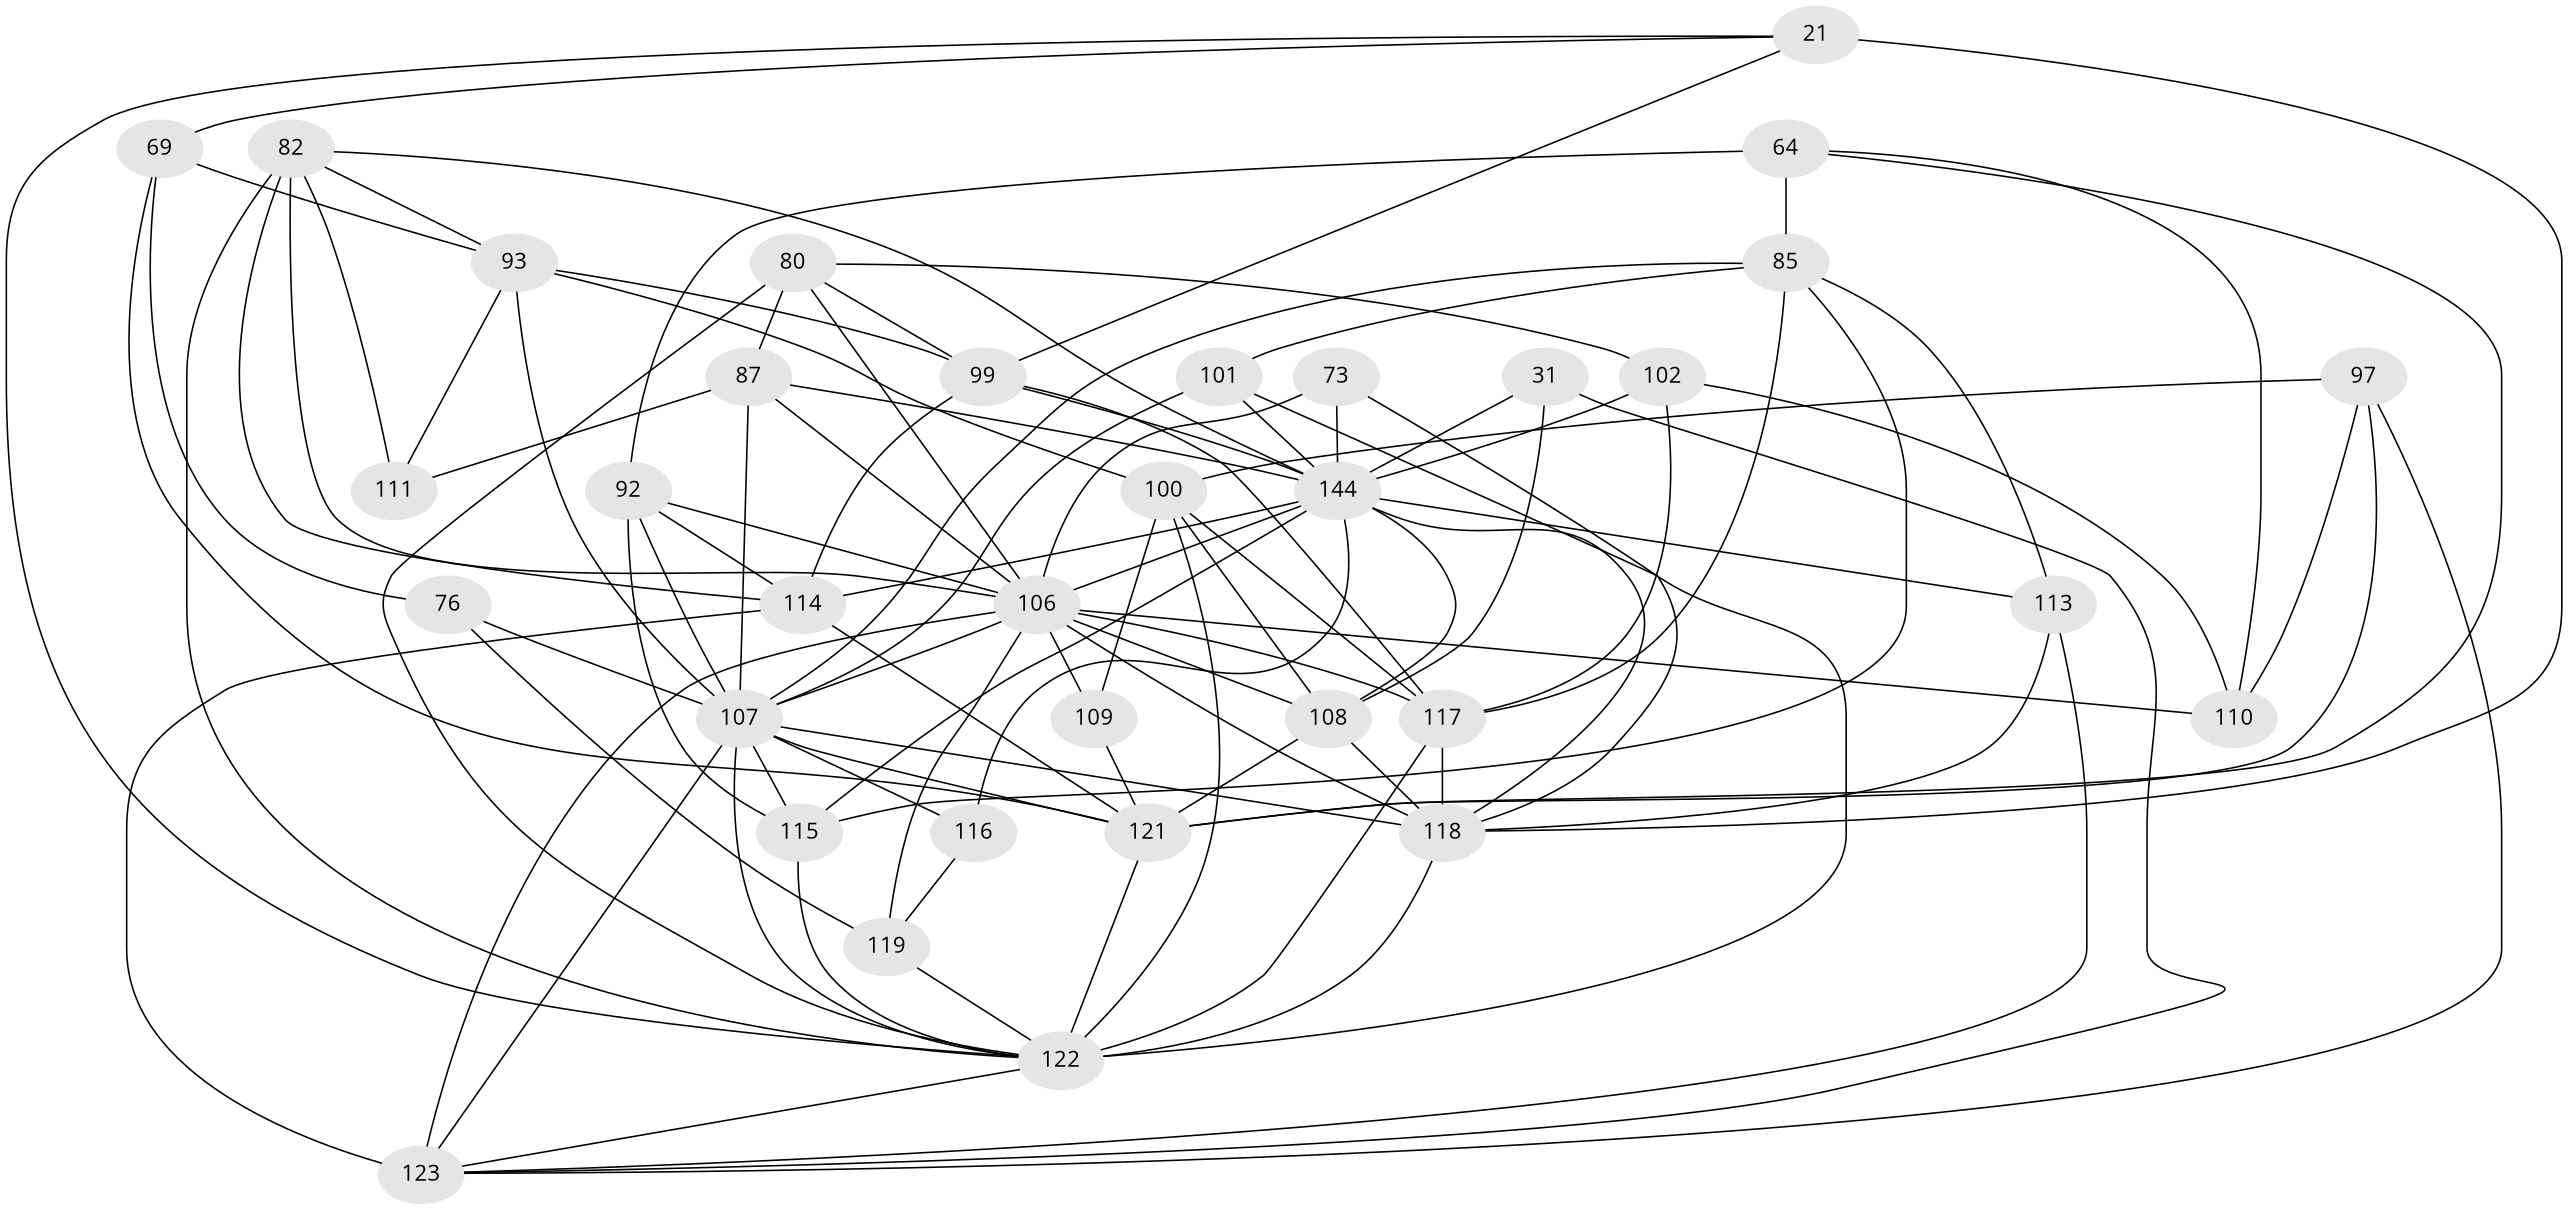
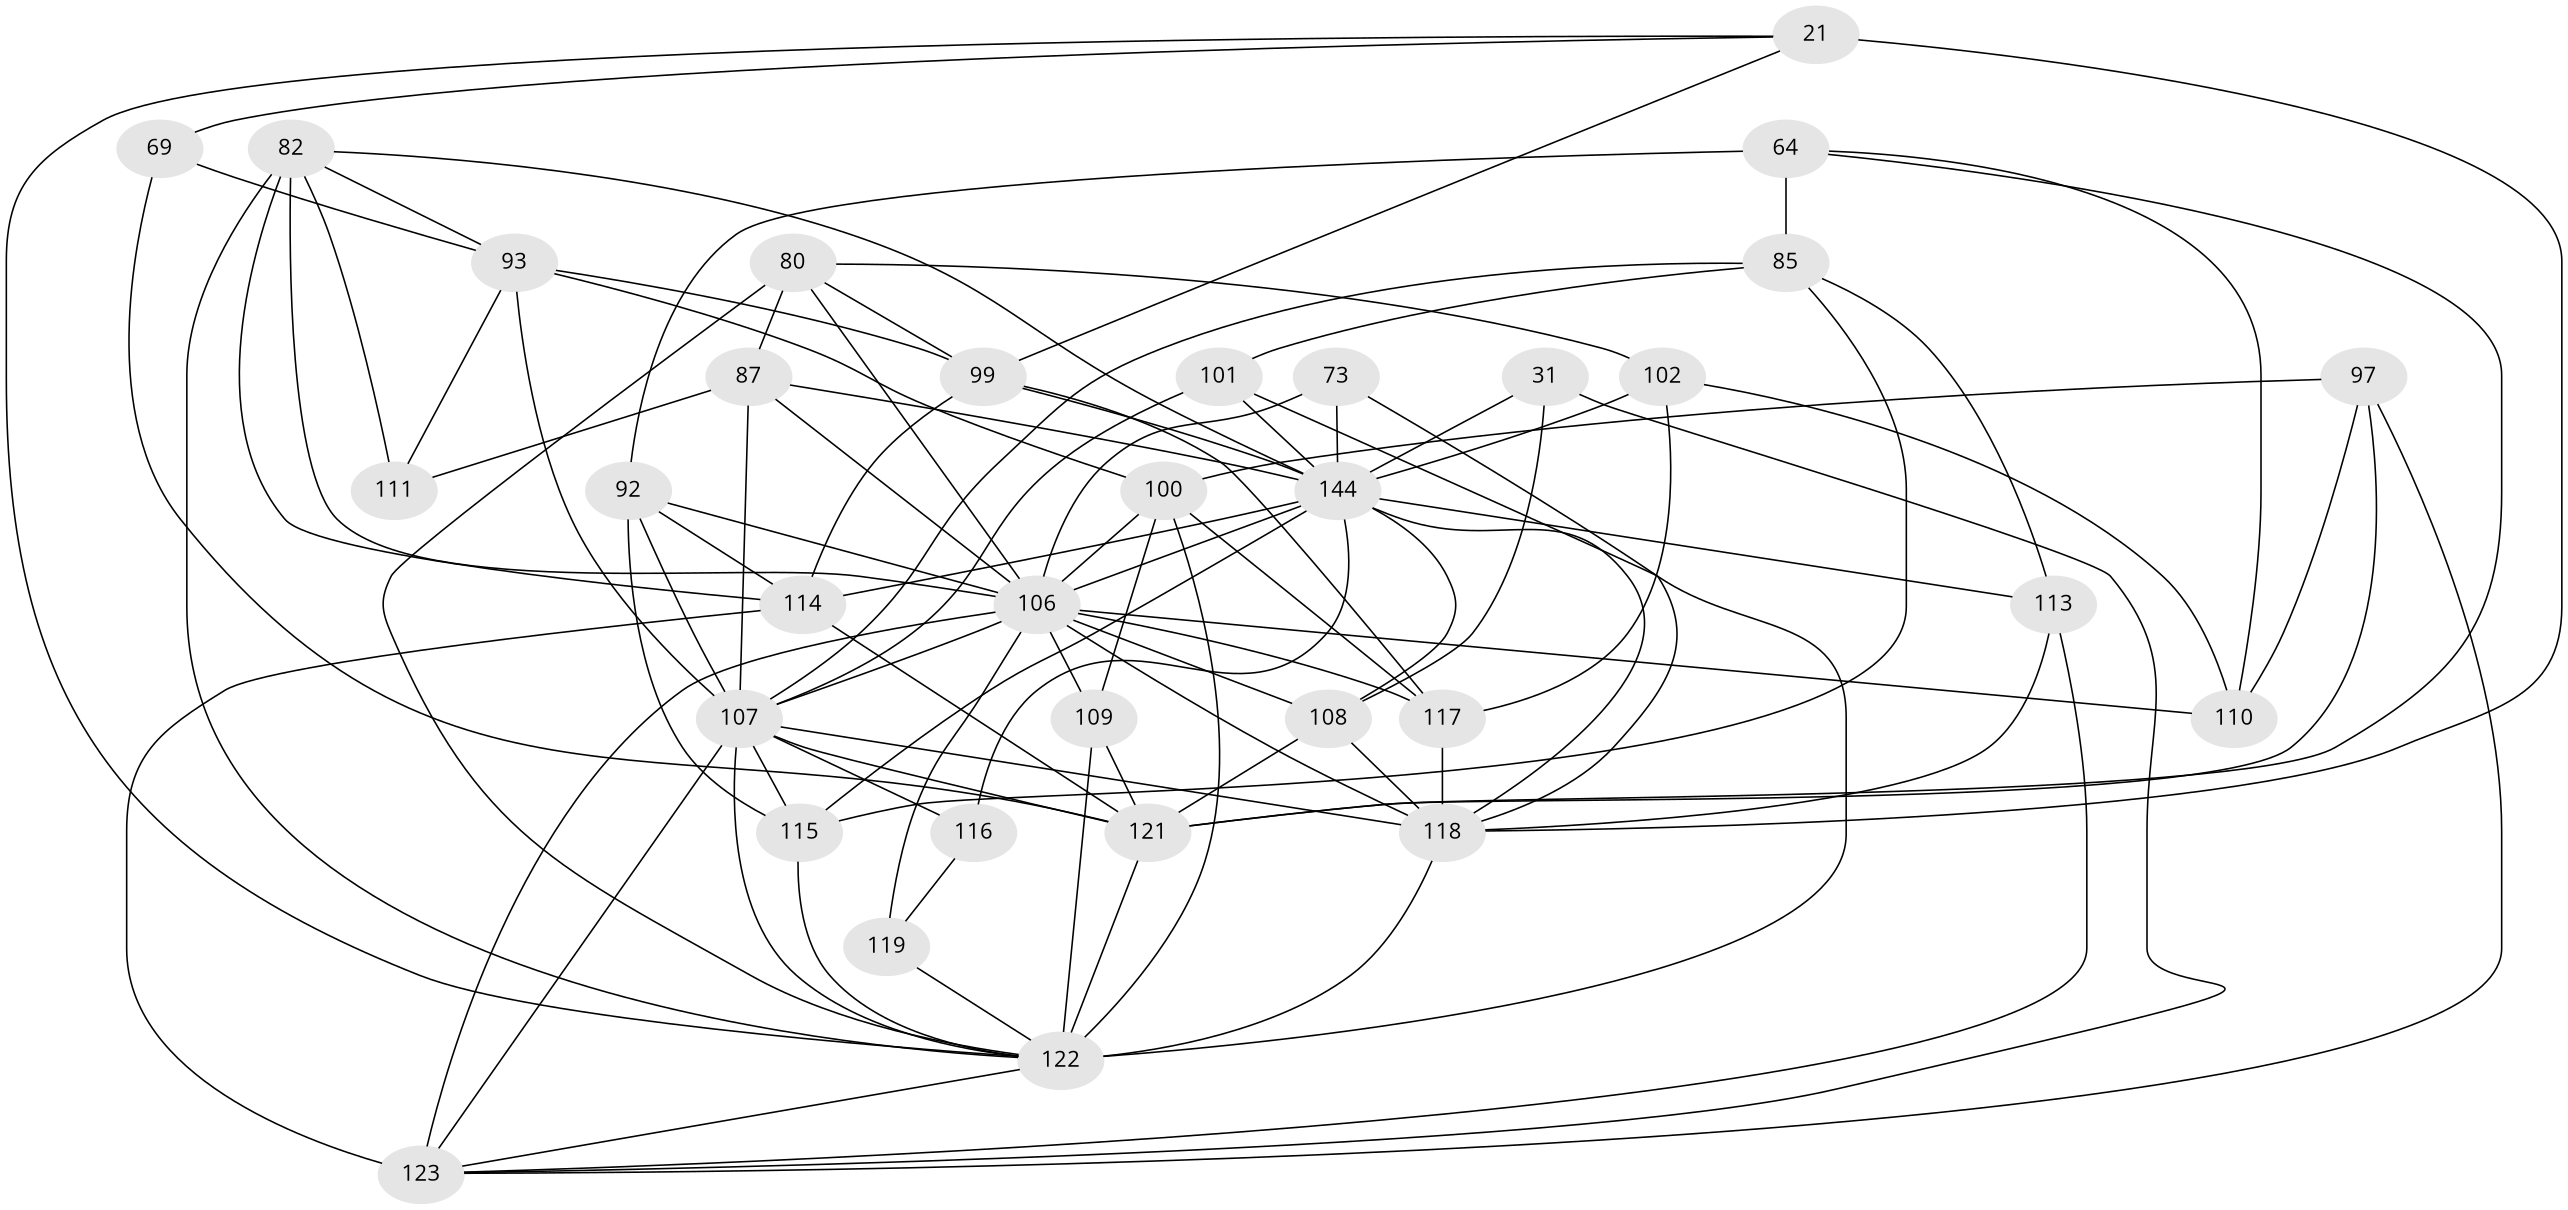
  graph {
    fontname="Open Sans"
    node [color=gray90 fontname="Open Sans" style=filled]
    edge [fontname="Open Sans"]
    21 [super="+19"]
    69
    99 [super="+71"]
    118 [super="+37+91"]
    122 [super="+58+86"]
    121 [super="+88+72"]
-   76
    93 [super="+78"]
    n9 [label=144 super="+65+103+98"]
    114 [super="+112"]
    117 [super="+89+60"]
    123 [super="+120"]
    108 [super="+5+105+90"]
    106 [super="+53+54+94+62+84"]
    116
    113 [super="+8"]
    115 [super="+59"]
    31
    64 [super="+34"]
    85 [super="+68"]
    92 [super="+48"]
    110 [super="+22"]
    101 [super="+10+61+70"]
    107 [super="+47+57"]
    119 [super="+67"]
    111
    100 [super="+40+26"]
    73
    109 [super="+95"]
    80 [super="+66"]
    87 [super="+39"]
    102
    82 [super="+50+55"]
    97
    21 -- 69
    21 -- 99
    21 -- 118 [weight=3]
    21 -- 122
    69 -- 121
-   69 -- 76
    69 -- 93
    99 -- n9
    99 -- 114
    99 -- 117
    118 -- 122
    122 -- 123
    121 -- 122 [weight=5]
-   76 -- 107
-   76 -- 119 [weight=2]
    93 -- 99
    93 -- 107 [weight=2]
    93 -- 111
    93 -- 100 [weight=2]
    n9 -- 118 [weight=3]
    n9 -- 114
    n9 -- 108
    n9 -- 106
    n9 -- 116
    n9 -- 113
    n9 -- 115 [weight=2]
    114 -- 121 [weight=2]
    114 -- 123
    117 -- 118 [weight=3]
-   117 -- 122 [weight=3]
+   109 -- 122 [weight=3]
    108 -- 118 [weight=3]
    108 -- 121
    106 -- 118
    106 -- 117
    106 -- 123 [weight=2]
    106 -- 108 [weight=3]
    106 -- 110 [weight=3]
    106 -- 107 [weight=2]
    106 -- 119 [weight=2]
    106 -- 109 [weight=3]
    116 -- 119
    113 -- 118
    113 -- 123 [weight=2]
    115 -- 122
    31 -- n9
    31 -- 123
    31 -- 108 [weight=2]
    64 -- 121
    64 -- 85
    64 -- 92 [weight=2]
    64 -- 110
-   85 -- 117
    85 -- 113 [weight=2]
    85 -- 115
    85 -- 101
    85 -- 107 [weight=2]
    92 -- 114
    92 -- 106
    92 -- 115
    92 -- 107
    101 -- 118
    101 -- n9
    101 -- 107 [weight=3]
    107 -- 118 [weight=2]
    107 -- 122
    107 -- 121 [weight=3]
    107 -- 123 [weight=4]
    107 -- 116
    107 -- 115
    119 -- 122
    100 -- 122
    100 -- 117 [weight=2]
-   100 -- 108 [weight=3]
+   100 -- 106 [weight=3]
    100 -- 109
    73 -- 122
    73 -- n9
    73 -- 106 [weight=2]
    109 -- 121 [weight=2]
    80 -- 99
    80 -- 122 [weight=2]
    80 -- 106
    80 -- 87
    80 -- 102
    87 -- n9
    87 -- 106
    87 -- 107
    87 -- 111 [weight=2]
    102 -- n9
    102 -- 117
    102 -- 110
    82 -- 122 [weight=2]
    82 -- 93
    82 -- n9
    82 -- 114 [weight=2]
    82 -- 106
    82 -- 111
    97 -- 121
    97 -- 123
    97 -- 110
    97 -- 100
  }
